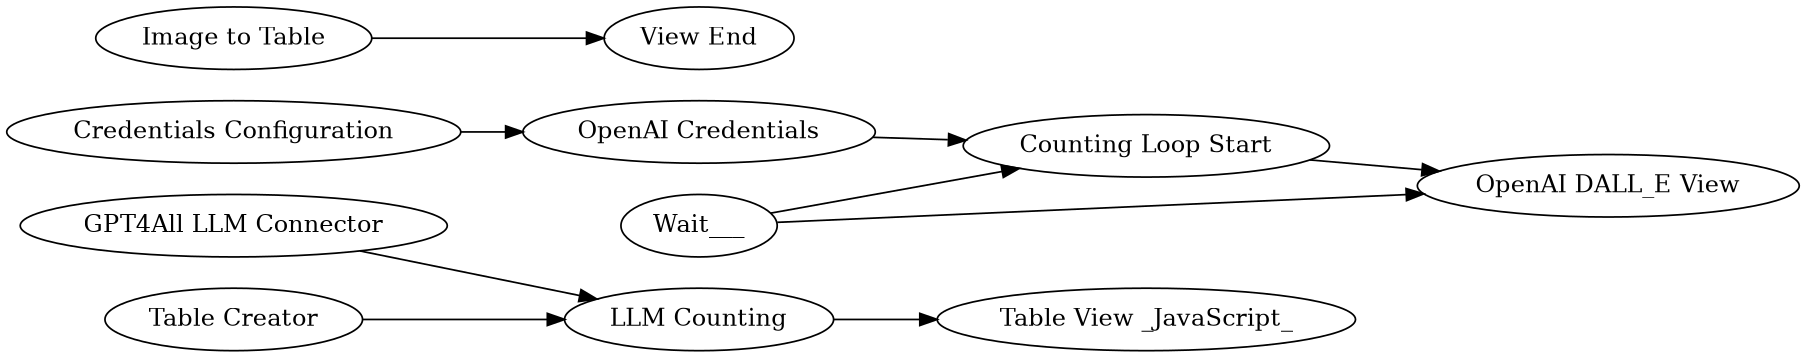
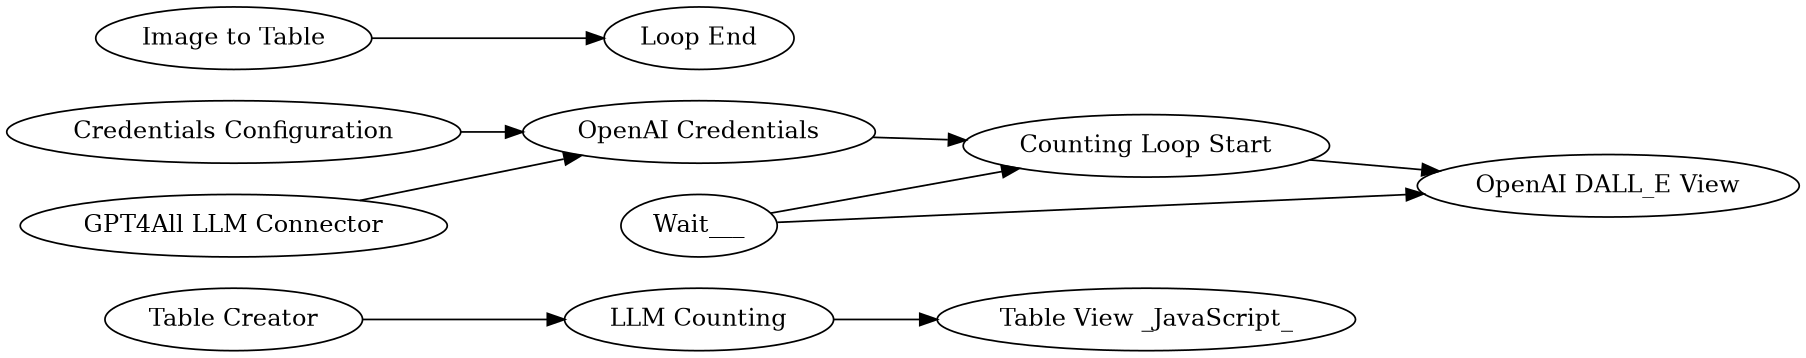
  digraph {
    fontname="DejaVu Serif"
    rankdir=LR
    node [fontname="DejaVu Serif"]
    edge [fontname="DejaVu Serif"]
    n1 [label=Wait___]
    n2 [label="OpenAI DALL_E View"]
    n3 [label="Counting Loop Start"]
    n4 [label="Image to Table"]
-   n5 [label="View End"]
+   n5 [label="Loop End"]
    n6 [label="LLM Counting"]
    n7 [label="Table View _JavaScript_"]
    n8 [label="OpenAI Credentials"]
    n9 [label="GPT4All LLM Connector"]
    n10 [label="Credentials Configuration"]
    n11 [label="Table Creator"]
    n1 -> n2
    n1 -> n3
    n3 -> n2
    n4 -> n5
    n6 -> n7
    n8 -> n3
-   n9 -> n6
+   n9 -> n8
    n10 -> n8
    n11 -> n6
  }
